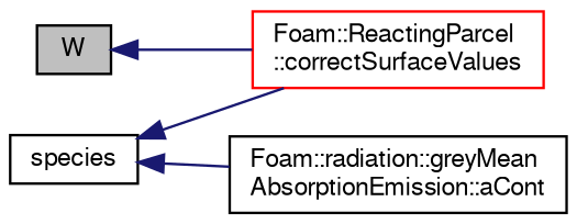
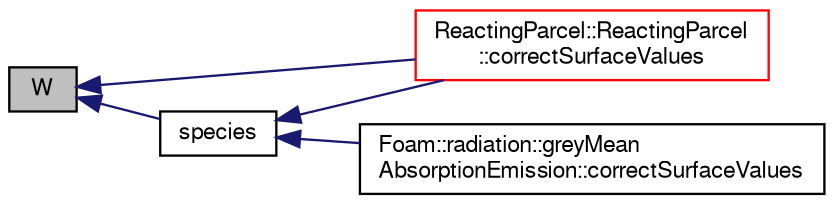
  digraph {
    rankdir=LR
    node [color=black fontname=FreeSans fontsize=10 shape=record]
    edge [color=midnightblue dir=back fontname=FreeSans fontsize=10 labelfontname=FreeSans labelfontsize=10 style=solid]
    n1 [fillcolor=grey75 fontcolor=black height=0.2 label=W style=filled width=0.4]
-   n2 [color=red height=0.2 label="Foam::ReactingParcel\l::correctSurfaceValues" width=0.4]
+   n2 [color=red height=0.2 label="ReactingParcel::ReactingParcel\l::correctSurfaceValues" width=0.4]
    n3 [height=0.2 label=species width=0.4]
-   n4 [height=0.2 label="Foam::radiation::greyMean\lAbsorptionEmission::aCont" width=0.4]
+   n4 [height=0.2 label="Foam::radiation::greyMean\lAbsorptionEmission::correctSurfaceValues" width=0.4]
    n1 -> n2
+   n1 -> n3
    n3 -> n2
    n3 -> n4
  }
